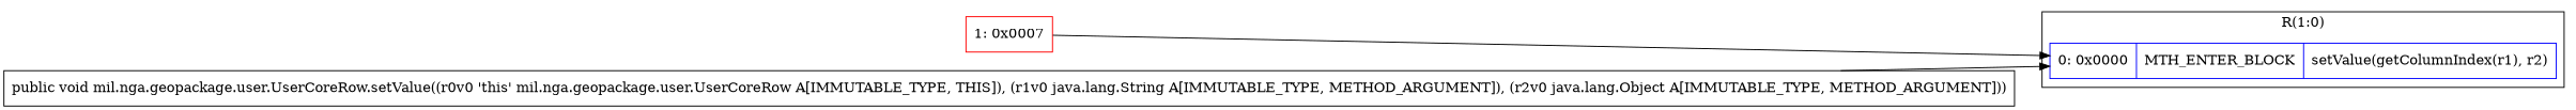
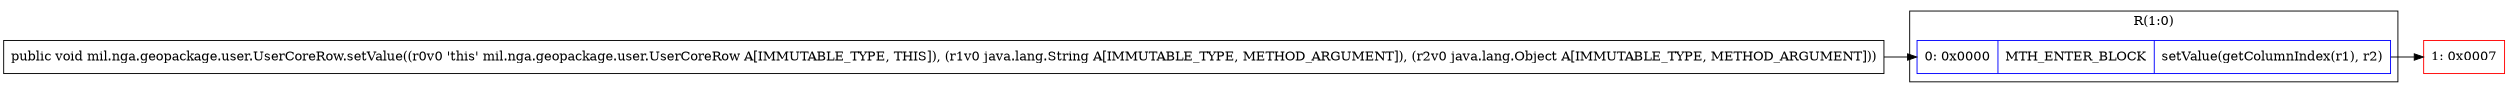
  digraph {
    rankdir=LR
    node [shape=record]
    n1 [color=blue label="{0\:\ 0x0000|MTH_ENTER_BLOCK\l|setValue(getColumnIndex(r1), r2)\l}"]
    n2 [color=red label="{1\:\ 0x0007}"]
    n3 [label="{public void mil.nga.geopackage.user.UserCoreRow.setValue((r0v0 'this' mil.nga.geopackage.user.UserCoreRow A[IMMUTABLE_TYPE, THIS]), (r1v0 java.lang.String A[IMMUTABLE_TYPE, METHOD_ARGUMENT]), (r2v0 java.lang.Object A[IMMUTABLE_TYPE, METHOD_ARGUMENT])) }"]
    subgraph cluster_1 {
      label="R(1:0)"
      n1
    }
-   n2 -> n1
+   n1 -> n2
    n3 -> n1
  }
